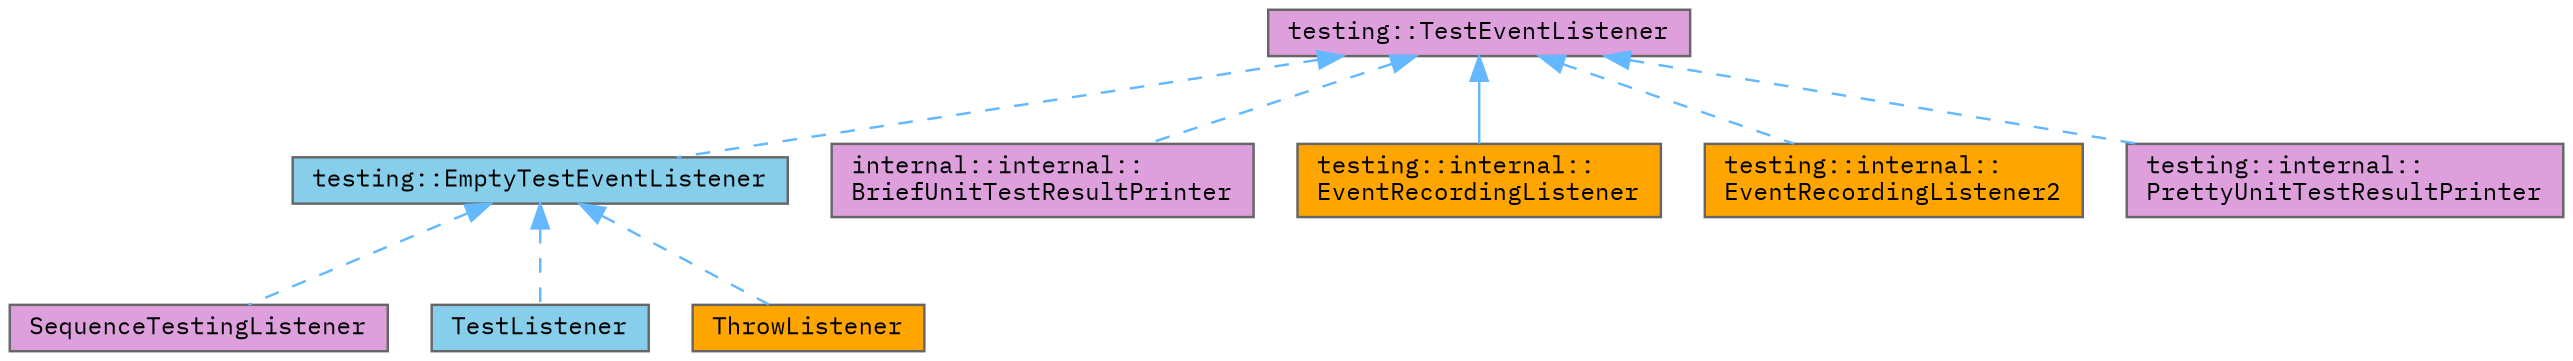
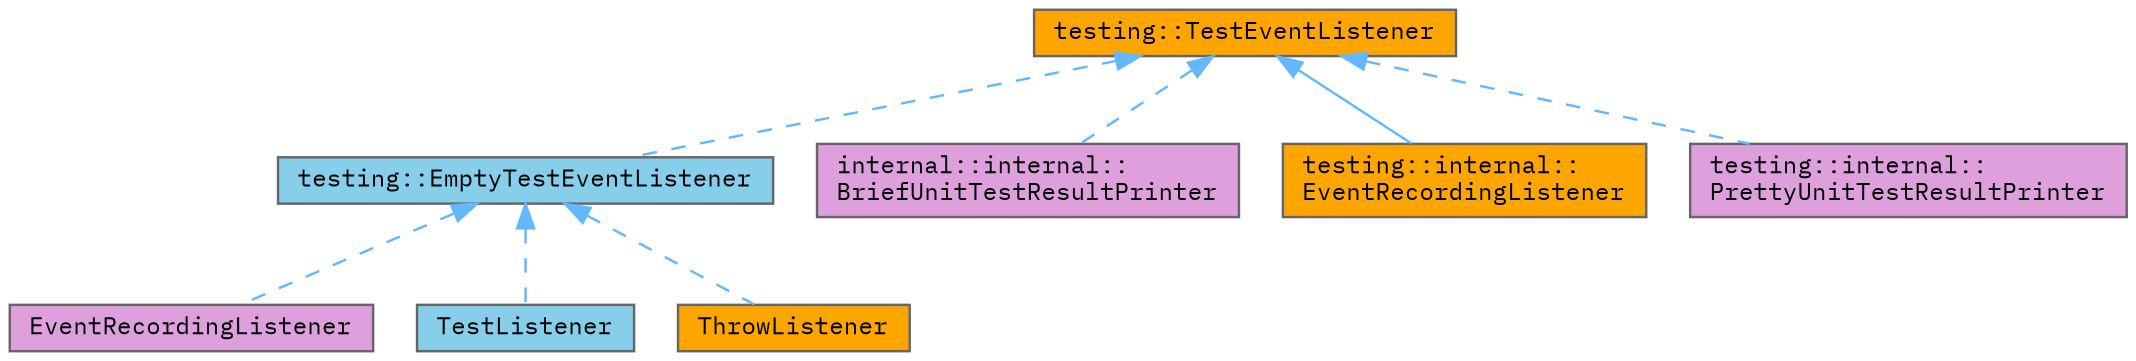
  digraph {
    fontname="IBM Plex Mono"
    rankdir=TB
    node [color=gray40 fillcolor=orange fontname="IBM Plex Mono" fontsize=10 shape=box style=filled]
    edge [color=steelblue1 dir=back fontname="IBM Plex Mono" fontsize=10 labelfontname=Helvetica labelfontsize=10 style=dashed]
-   n1 [fillcolor=plum fontcolor=black height=0.2 label="testing::TestEventListener" width=0.4]
+   n1 [fontcolor=black height=0.2 label="testing::TestEventListener" width=0.4]
    n2 [fillcolor=skyblue height=0.2 label="testing::EmptyTestEventListener" width=0.4]
    n3 [fillcolor=plum height=0.2 label="internal::internal::\lBriefUnitTestResultPrinter" width=0.4]
    n4 [height=0.2 label="testing::internal::\lEventRecordingListener" width=0.4]
-   n5 [height=0.2 label="testing::internal::\lEventRecordingListener2" width=0.4]
    n6 [fillcolor=plum height=0.2 label="testing::internal::\lPrettyUnitTestResultPrinter" width=0.4]
-   n7 [fillcolor=plum height=0.2 label=SequenceTestingListener width=0.4]
+   n7 [fillcolor=plum height=0.2 label=EventRecordingListener width=0.4]
    n8 [fillcolor=skyblue height=0.2 label=TestListener width=0.4]
    n9 [height=0.2 label=ThrowListener width=0.4]
    n1 -> n2
    n1 -> n3
    n1 -> n4 [style=solid]
-   n1 -> n5
    n1 -> n6
    n2 -> n7
    n2 -> n8
    n2 -> n9
  }
